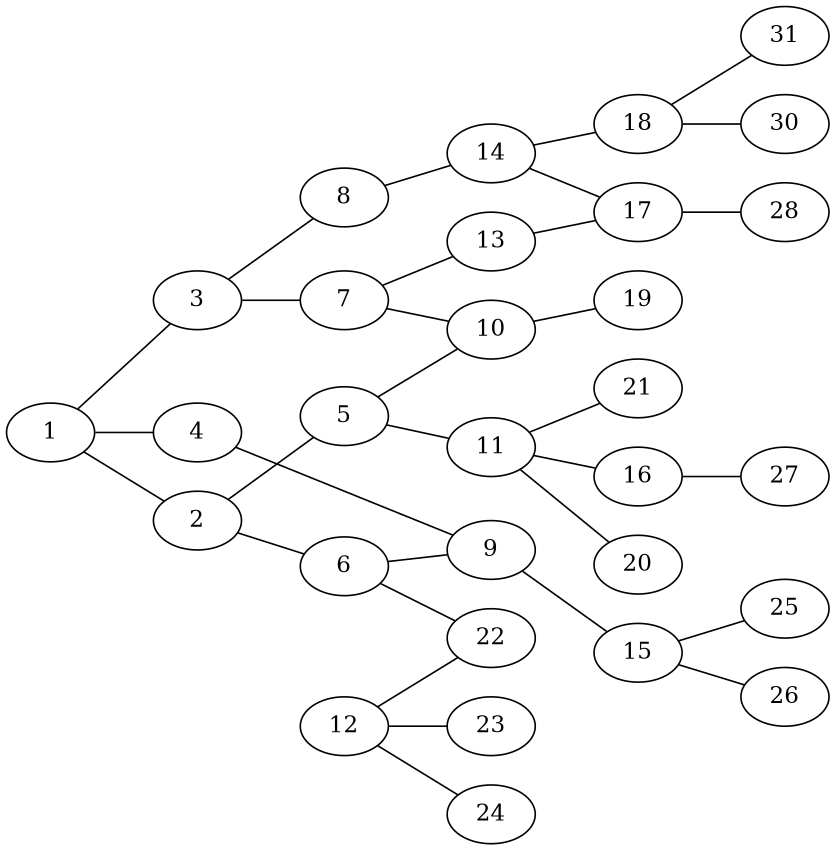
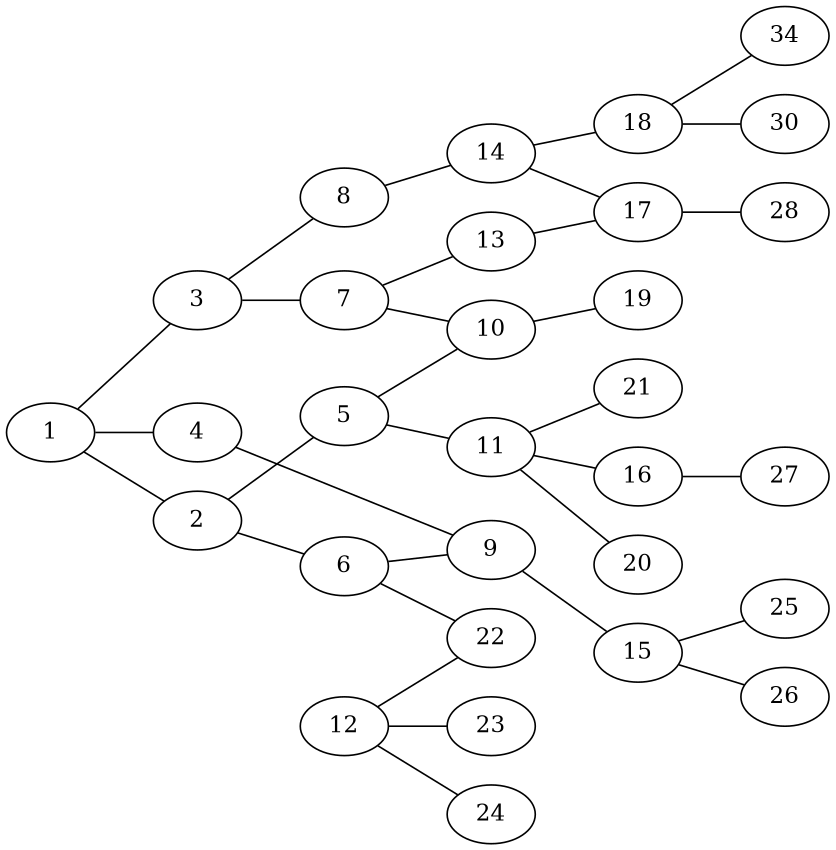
  graph {
    rankdir=LR
    node [chem=C]
    edge [valence=1]
    1
    2
    3
    4 [chem=N]
    5
    6 [chem=N]
    7
    8 [chem=N]
    9
    10
    11
    22 [chem=H]
    13 [chem=N]
    14
    15 [chem=N]
    19 [chem=H]
    16 [chem=O]
    20 [chem=H]
    21 [chem=H]
    12
    23 [chem=H]
    24 [chem=H]
    17
    18
    25 [chem=H]
    26 [chem=H]
    27 [chem=H]
    28 [chem=H]
    30 [chem=H]
-   31 [chem=H]
+   31 [chem=H label=34]
    1 -- 2 [valence=2]
    1 -- 3
    1 -- 4
    2 -- 5
    2 -- 6
    3 -- 7 [valence=2]
    3 -- 8
    4 -- 9 [valence=2]
    5 -- 10 [valence=2]
    5 -- 11
    6 -- 9
    6 -- 22
    7 -- 10
    7 -- 13
    8 -- 14 [valence=2]
    9 -- 15
    10 -- 19
    11 -- 16
    11 -- 20
    11 -- 21
    13 -- 17 [valence=2]
    14 -- 17
    14 -- 18
    15 -- 25
    15 -- 26
    16 -- 27
    12 -- 22
    12 -- 23
    12 -- 24
    17 -- 28
    18 -- 30
    18 -- 31
  }
